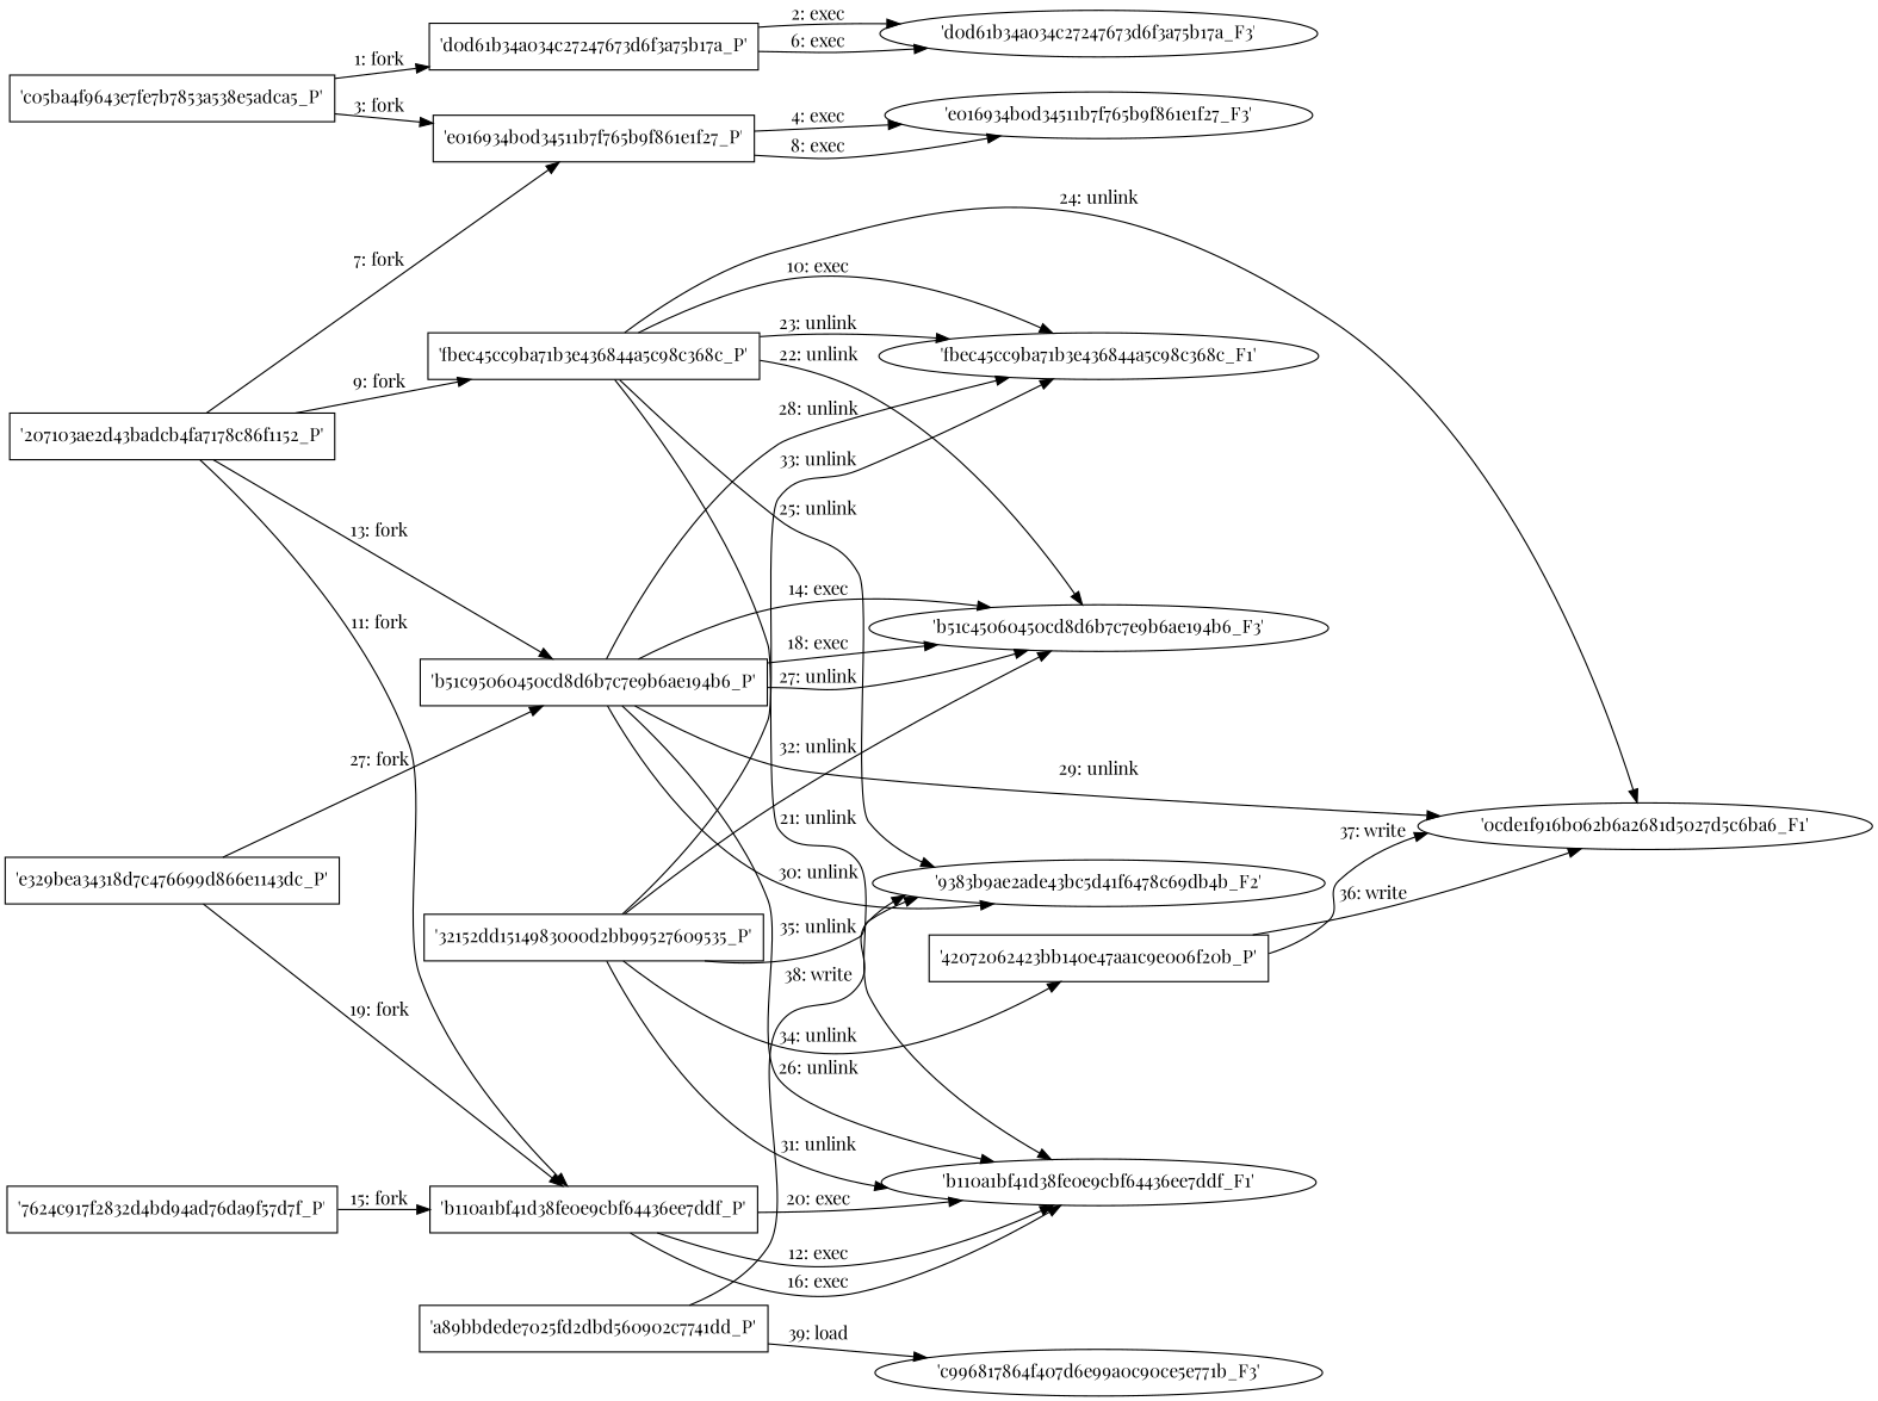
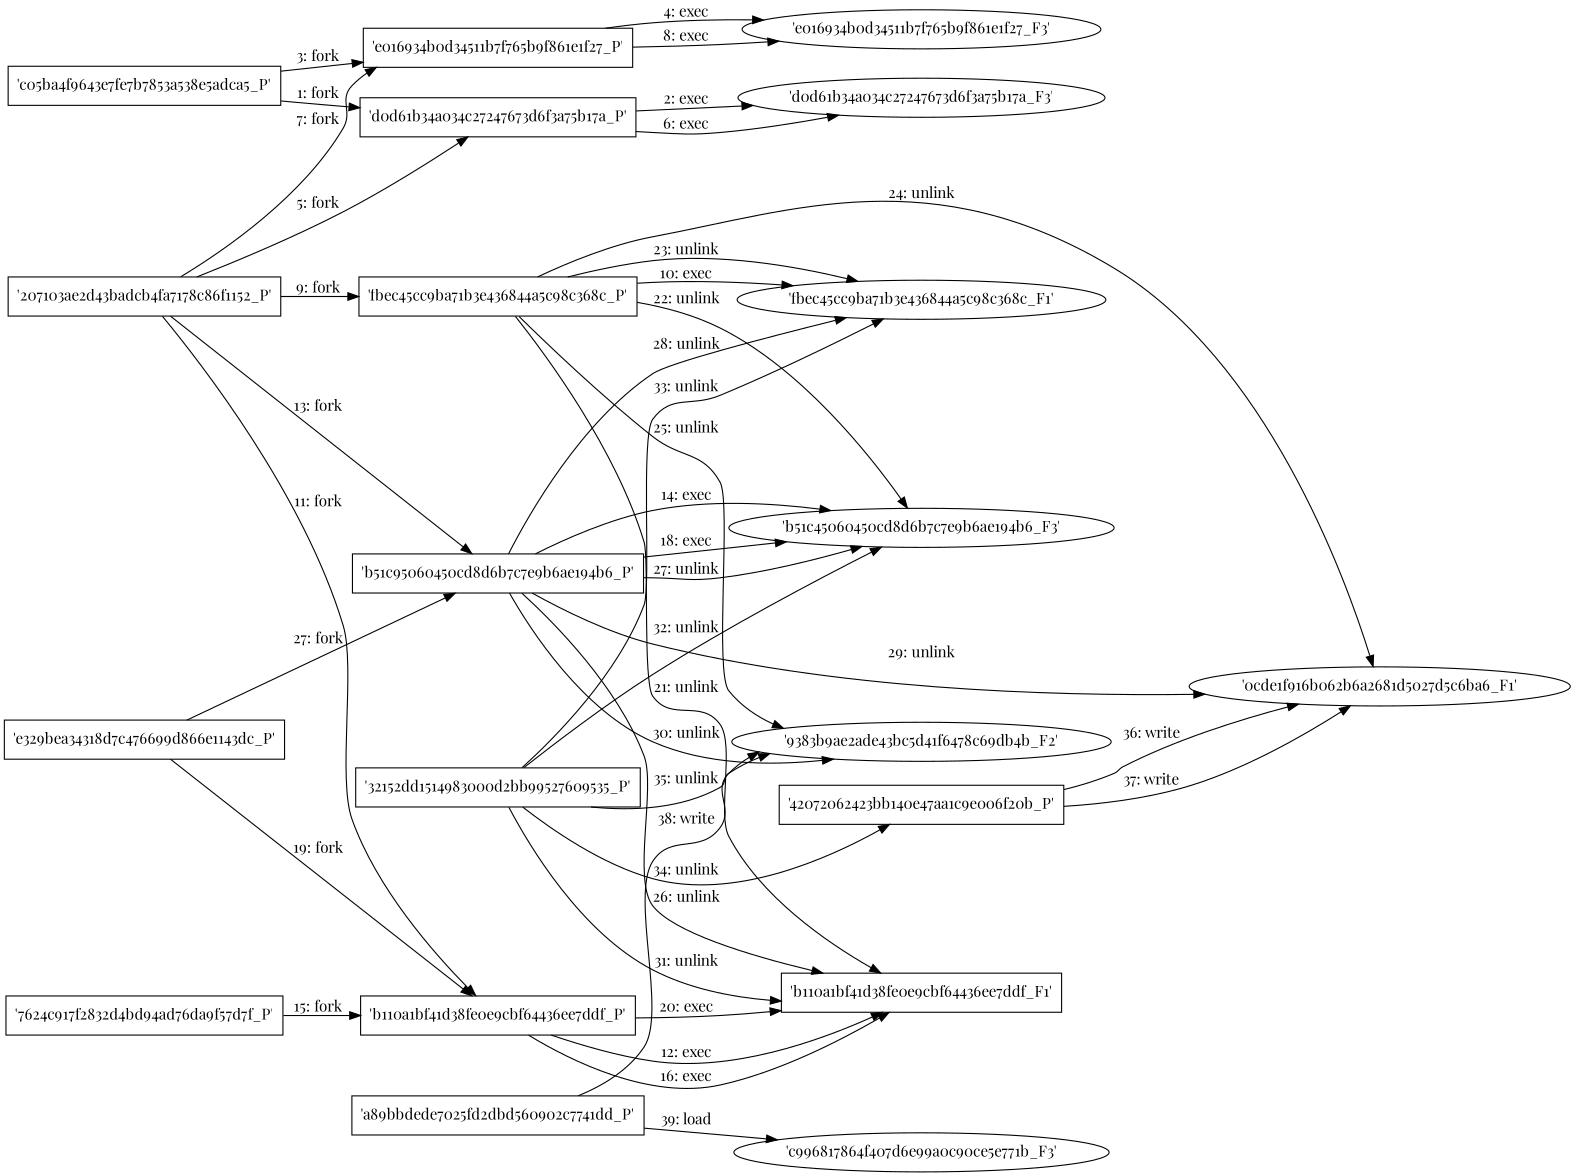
  digraph {
    engine=neato
    fixedsize=false
    fontname="Playfair Display"
    fontsize=10
    nodesep=0.3
    rankdir=LR
    ranksep=0
    splines=true
    node [fontname="Playfair Display" node_type=Process shape=box]
    edge [fontname="Playfair Display"]
    "'c05ba4f9643e7fe7b7853a538e5adca5_P'"
    "'d0d61b34a034c27247673d6f3a75b17a_P'"
    "'e016934b0d34511b7f765b9f861e1f27_P'"
    "'d0d61b34a034c27247673d6f3a75b17a_F3'" [node_type=File shape=ellipse]
    "'e016934b0d34511b7f765b9f861e1f27_F3'" [node_type=File shape=ellipse]
    n6 [label="'207103ae2d43badcb4fa7178c86f1152_P'"]
    "'fbec45cc9ba71b3e436844a5c98c368c_P'"
    "'b110a1bf41d38fe0e9cbf64436ee7ddf_P'"
    "'b51c95060450cd8d6b7c7e9b6ae194b6_P'"
    "'fbec45cc9ba71b3e436844a5c98c368c_F1'" [node_type=file shape=ellipse]
-   "'b110a1bf41d38fe0e9cbf64436ee7ddf_F1'" [node_type=file shape=ellipse]
+   "'b110a1bf41d38fe0e9cbf64436ee7ddf_F1'" [node_type=file]
    n12 [label="'b51c45060450cd8d6b7c7e9b6ae194b6_F3'" node_type=file shape=ellipse]
    "'0cde1f916b062b6a2681d5027d5c6ba6_F1'" [node_type=file shape=ellipse]
    "'9383b9ae2ade43bc5d41f6478c69db4b_F2'" [node_type=file shape=ellipse]
    "'7624c917f2832d4bd94ad76da9f57d7f_P'"
    "'e329bea34318d7c476699d866e1143dc_P'"
    "'32152dd1514983000d2bb99527609535_P'"
    "'42072062423bb140e47aa1c9e006f20b_P'"
    "'a89bbdede7025fd2dbd560902c7741dd_P'"
    "'c996817864f407d6e99a0c90ce5e771b_F3'" [node_type=file shape=ellipse]
    "'c05ba4f9643e7fe7b7853a538e5adca5_P'" -> "'d0d61b34a034c27247673d6f3a75b17a_P'" [label="1: fork"]
    "'c05ba4f9643e7fe7b7853a538e5adca5_P'" -> "'e016934b0d34511b7f765b9f861e1f27_P'" [label="3: fork"]
    "'d0d61b34a034c27247673d6f3a75b17a_P'" -> "'d0d61b34a034c27247673d6f3a75b17a_F3'" [label="2: exec"]
    "'d0d61b34a034c27247673d6f3a75b17a_P'" -> "'d0d61b34a034c27247673d6f3a75b17a_F3'" [label="6: exec"]
    "'e016934b0d34511b7f765b9f861e1f27_P'" -> "'e016934b0d34511b7f765b9f861e1f27_F3'" [label="4: exec"]
    "'e016934b0d34511b7f765b9f861e1f27_P'" -> "'e016934b0d34511b7f765b9f861e1f27_F3'" [label="8: exec"]
+   n6 -> "'d0d61b34a034c27247673d6f3a75b17a_P'" [label="5: fork"]
    n6 -> "'e016934b0d34511b7f765b9f861e1f27_P'" [label="7: fork"]
    n6 -> "'fbec45cc9ba71b3e436844a5c98c368c_P'" [label="9: fork"]
    n6 -> "'b110a1bf41d38fe0e9cbf64436ee7ddf_P'" [label="11: fork"]
    n6 -> "'b51c95060450cd8d6b7c7e9b6ae194b6_P'" [label="13: fork"]
    "'fbec45cc9ba71b3e436844a5c98c368c_P'" -> "'fbec45cc9ba71b3e436844a5c98c368c_F1'" [label="10: exec"]
    "'fbec45cc9ba71b3e436844a5c98c368c_P'" -> "'fbec45cc9ba71b3e436844a5c98c368c_F1'" [label="23: unlink"]
    "'fbec45cc9ba71b3e436844a5c98c368c_P'" -> "'b110a1bf41d38fe0e9cbf64436ee7ddf_F1'" [label="21: unlink"]
    "'fbec45cc9ba71b3e436844a5c98c368c_P'" -> n12 [label="22: unlink"]
    "'fbec45cc9ba71b3e436844a5c98c368c_P'" -> "'0cde1f916b062b6a2681d5027d5c6ba6_F1'" [label="24: unlink"]
    "'fbec45cc9ba71b3e436844a5c98c368c_P'" -> "'9383b9ae2ade43bc5d41f6478c69db4b_F2'" [label="25: unlink"]
    "'b110a1bf41d38fe0e9cbf64436ee7ddf_P'" -> "'b110a1bf41d38fe0e9cbf64436ee7ddf_F1'" [label="12: exec"]
    "'b110a1bf41d38fe0e9cbf64436ee7ddf_P'" -> "'b110a1bf41d38fe0e9cbf64436ee7ddf_F1'" [label="16: exec"]
    "'b110a1bf41d38fe0e9cbf64436ee7ddf_P'" -> "'b110a1bf41d38fe0e9cbf64436ee7ddf_F1'" [label="20: exec"]
    "'b51c95060450cd8d6b7c7e9b6ae194b6_P'" -> "'fbec45cc9ba71b3e436844a5c98c368c_F1'" [label="28: unlink"]
    "'b51c95060450cd8d6b7c7e9b6ae194b6_P'" -> "'b110a1bf41d38fe0e9cbf64436ee7ddf_F1'" [label="26: unlink"]
    "'b51c95060450cd8d6b7c7e9b6ae194b6_P'" -> n12 [label="14: exec"]
    "'b51c95060450cd8d6b7c7e9b6ae194b6_P'" -> n12 [label="18: exec"]
    "'b51c95060450cd8d6b7c7e9b6ae194b6_P'" -> n12 [label="27: unlink"]
    "'b51c95060450cd8d6b7c7e9b6ae194b6_P'" -> "'0cde1f916b062b6a2681d5027d5c6ba6_F1'" [label="29: unlink"]
    "'b51c95060450cd8d6b7c7e9b6ae194b6_P'" -> "'9383b9ae2ade43bc5d41f6478c69db4b_F2'" [label="30: unlink"]
    "'7624c917f2832d4bd94ad76da9f57d7f_P'" -> "'b110a1bf41d38fe0e9cbf64436ee7ddf_P'" [label="15: fork"]
    "'e329bea34318d7c476699d866e1143dc_P'" -> "'b110a1bf41d38fe0e9cbf64436ee7ddf_P'" [label="19: fork"]
    "'e329bea34318d7c476699d866e1143dc_P'" -> "'b51c95060450cd8d6b7c7e9b6ae194b6_P'" [label="27: fork"]
    "'32152dd1514983000d2bb99527609535_P'" -> "'fbec45cc9ba71b3e436844a5c98c368c_F1'" [label="33: unlink"]
    "'32152dd1514983000d2bb99527609535_P'" -> "'b110a1bf41d38fe0e9cbf64436ee7ddf_F1'" [label="31: unlink"]
    "'32152dd1514983000d2bb99527609535_P'" -> n12 [label="32: unlink"]
    "'32152dd1514983000d2bb99527609535_P'" -> "'9383b9ae2ade43bc5d41f6478c69db4b_F2'" [label="35: unlink"]
    "'32152dd1514983000d2bb99527609535_P'" -> "'42072062423bb140e47aa1c9e006f20b_P'" [label="34: unlink"]
    "'42072062423bb140e47aa1c9e006f20b_P'" -> "'0cde1f916b062b6a2681d5027d5c6ba6_F1'" [label="36: write"]
    "'42072062423bb140e47aa1c9e006f20b_P'" -> "'0cde1f916b062b6a2681d5027d5c6ba6_F1'" [label="37: write"]
    "'a89bbdede7025fd2dbd560902c7741dd_P'" -> "'9383b9ae2ade43bc5d41f6478c69db4b_F2'" [label="38: write"]
    "'a89bbdede7025fd2dbd560902c7741dd_P'" -> "'c996817864f407d6e99a0c90ce5e771b_F3'" [label="39: load"]
  }
